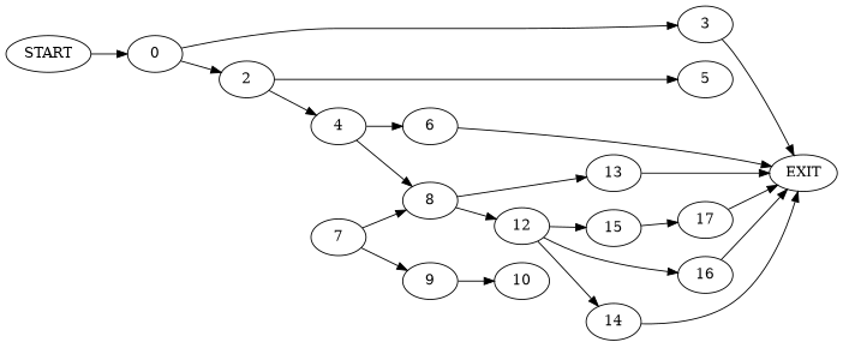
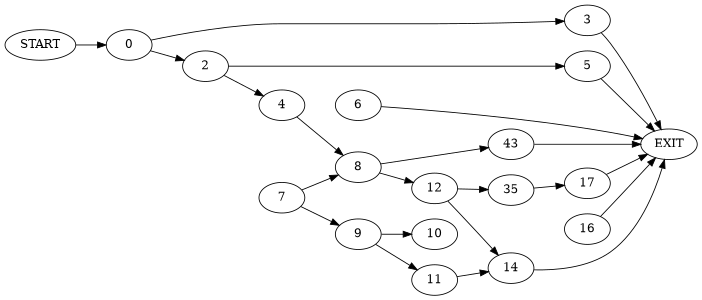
  digraph {
    rankdir=LR
    n1 [label=START]
    n2 [label=0]
    2
    3
    n5 [label=EXIT]
    4
    5
    6
    8
    7
    9
    12
-   13
+   13 [label=43]
    10
+   11
    14
-   15
+   15 [label=35]
    16
    17
    n1 -> n2
    n2 -> 2
    n2 -> 3
    2 -> 4
    2 -> 5
    3 -> n5
-   4 -> 6
    4 -> 8
+   5 -> n5
    6 -> n5
    8 -> 12
    8 -> 13
    7 -> 8
    7 -> 9
    9 -> 10
+   9 -> 11
    12 -> 14
    12 -> 15
-   12 -> 16
    13 -> n5
+   11 -> 14
    14 -> n5
    15 -> 17
    16 -> n5
    17 -> n5
  }
